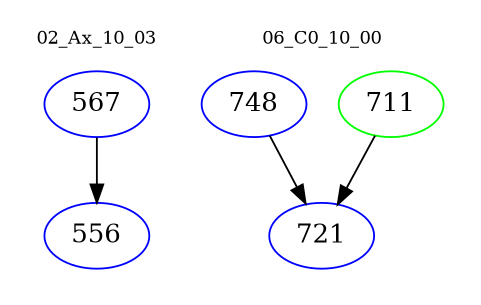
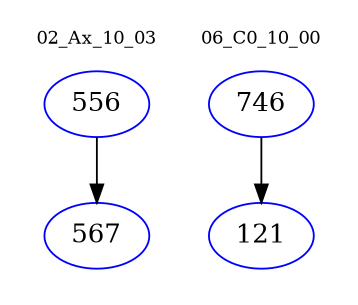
  digraph {
    node [color=blue]
    edge [color=black]
    n1 [label=556]
    n2 [label=567]
-   n3 [color=green label=711]
-   n4 [label=721]
-   n5 [label=748]
+   n4 [label=121]
+   n5 [label=746]
    subgraph cluster_1 {
      color=white
      fontsize=10
      label="02_Ax_10_03"
      n1
      n2
    }
    subgraph cluster_2 {
      color=white
      fontsize=10
      label="06_C0_10_00"
-     n3
      n4
      n5
    }
-   n2 -> n1
-   n3 -> n4
+   n1 -> n2
    n5 -> n4
  }
